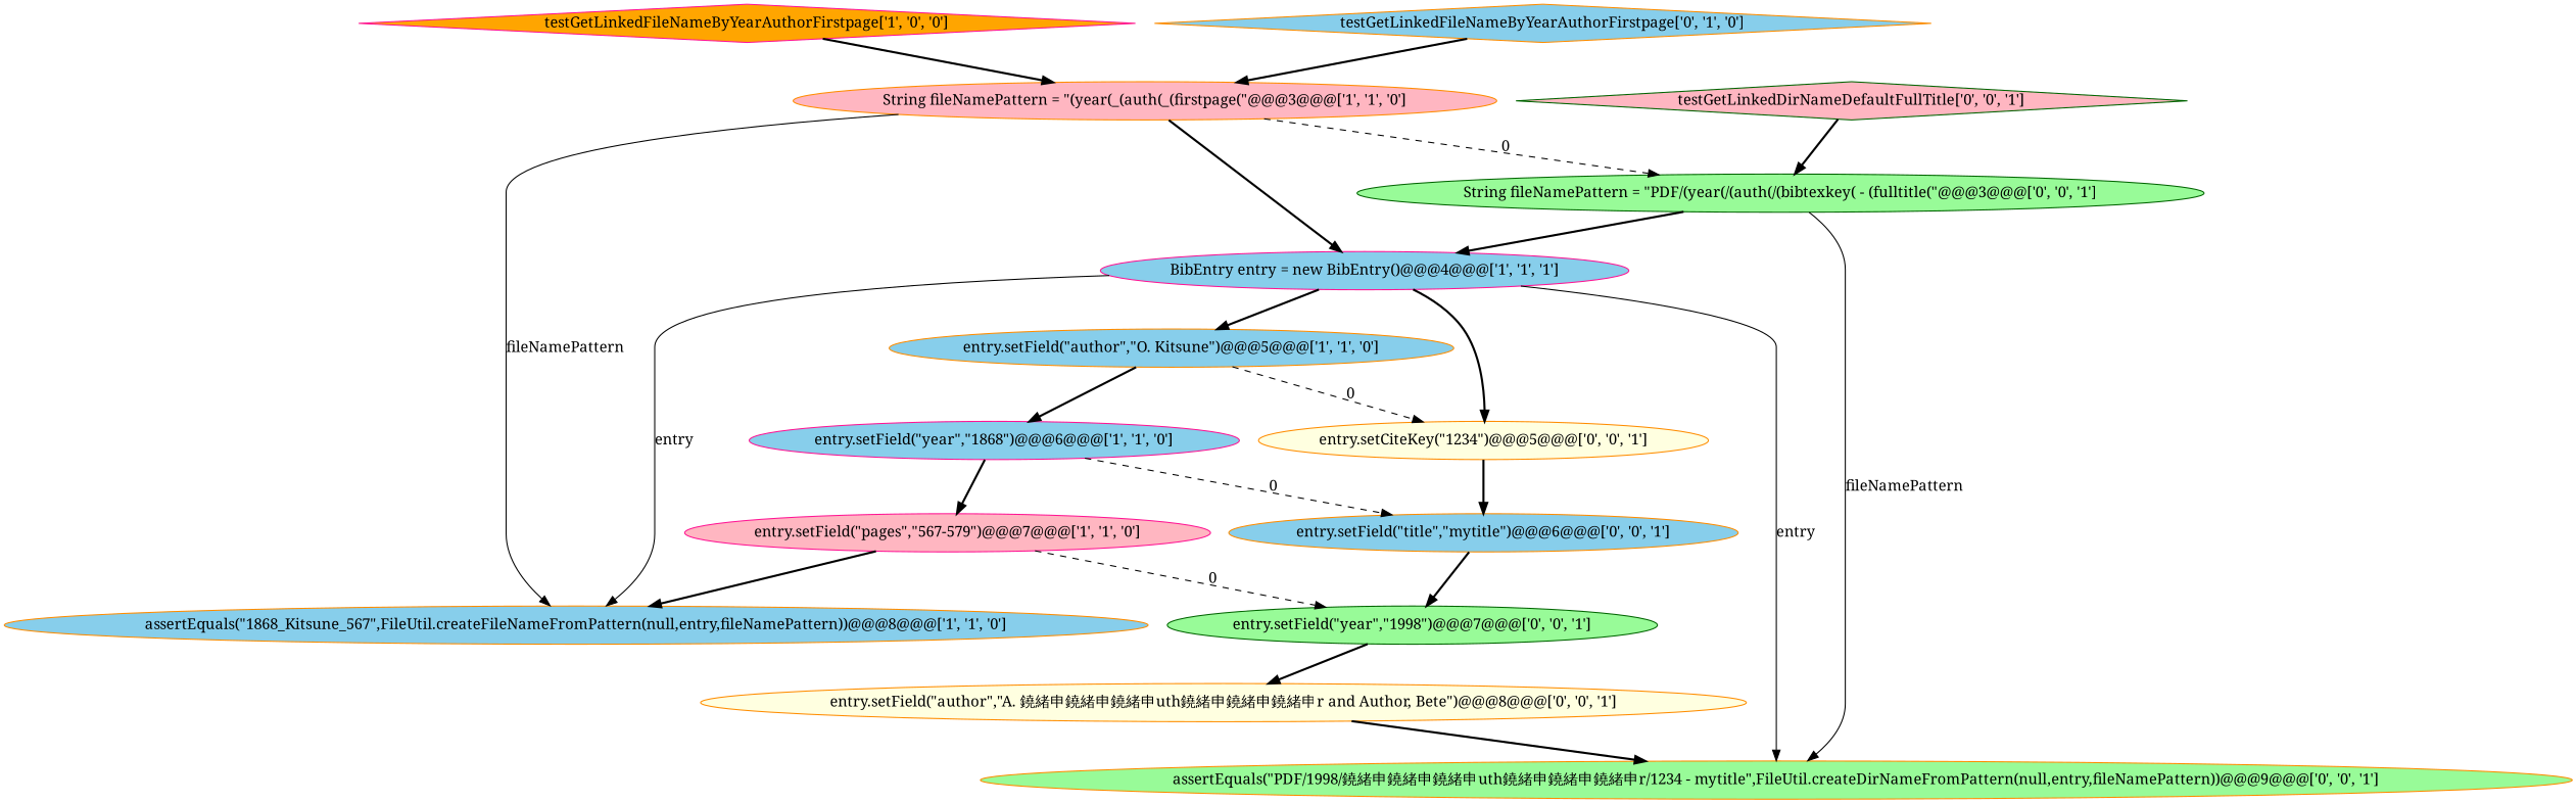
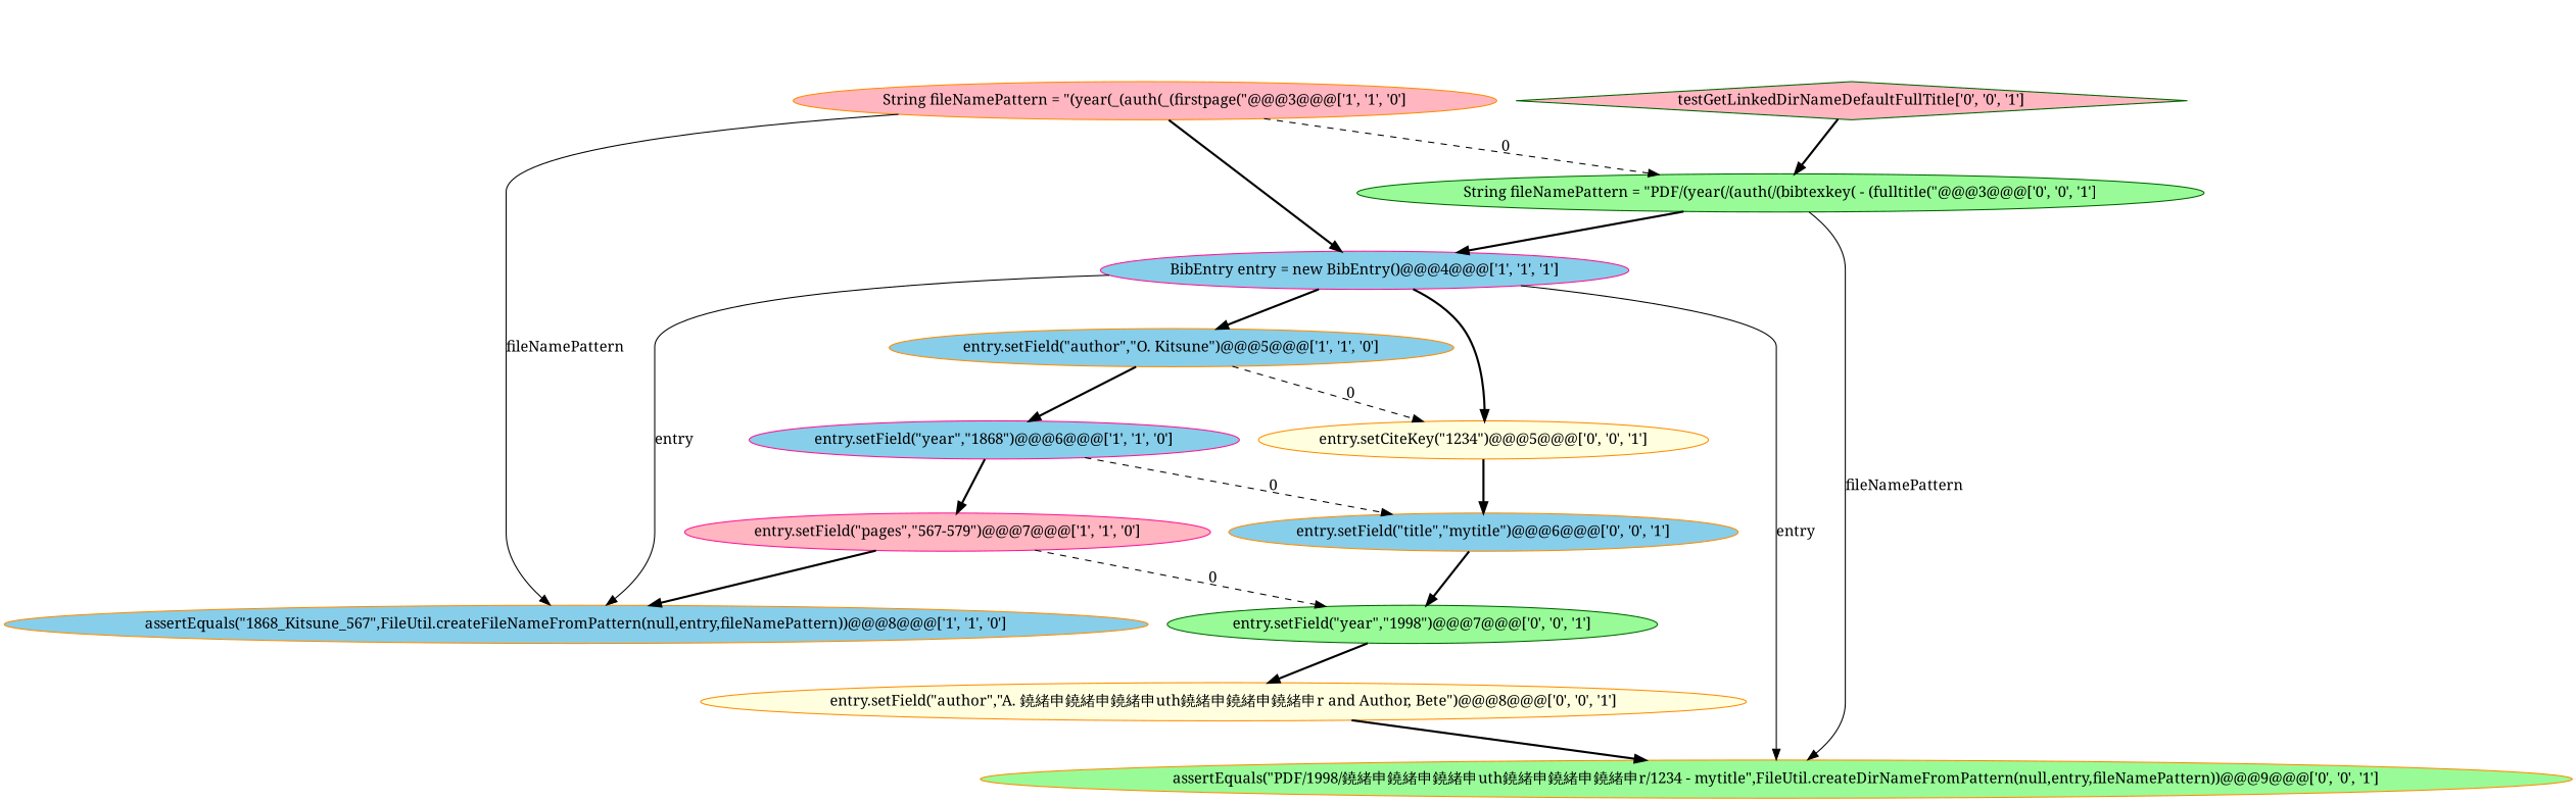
  digraph {
    fontname="Noto Serif"
    node [color=darkorange fillcolor=skyblue fontname="Noto Serif" shape=ellipse style=filled]
    edge [fontname="Noto Serif" style=bold]
    n1 [fillcolor=lightyellow label="entry.setField(\"author\",\"A. 鐃緒申鐃緒申鐃緒申uth鐃緒申鐃緒申鐃緒申r and Author, Bete\")@@@8@@@['0', '0', '1']"]
    n2 [fillcolor=palegreen label="assertEquals(\"PDF/1998/鐃緒申鐃緒申鐃緒申uth鐃緒申鐃緒申鐃緒申r/1234 - mytitle\",FileUtil.createDirNameFromPattern(null,entry,fileNamePattern))@@@9@@@['0', '0', '1']"]
    n3 [color=darkgreen fillcolor=palegreen label="String fileNamePattern = \"PDF/(year(/(auth(/(bibtexkey( - (fulltitle(\"@@@3@@@['0', '0', '1']"]
    n4 [color=deeppink label="BibEntry entry = new BibEntry()@@@4@@@['1', '1', '1']"]
    n5 [label="assertEquals(\"1868_Kitsune_567\",FileUtil.createFileNameFromPattern(null,entry,fileNamePattern))@@@8@@@['1', '1', '0']"]
    n6 [label="entry.setField(\"author\",\"O. Kitsune\")@@@5@@@['1', '1', '0']"]
    n7 [fillcolor=lightyellow label="entry.setCiteKey(\"1234\")@@@5@@@['0', '0', '1']"]
    n8 [color=darkgreen fillcolor=palegreen label="entry.setField(\"year\",\"1998\")@@@7@@@['0', '0', '1']"]
-   n9 [color=deeppink fillcolor=orange label="testGetLinkedFileNameByYearAuthorFirstpage['1', '0', '0']" shape=diamond]
    n10 [fillcolor=lightpink label="String fileNamePattern = \"(year(_(auth(_(firstpage(\"@@@3@@@['1', '1', '0']"]
    n11 [color=deeppink fillcolor=lightpink label="entry.setField(\"pages\",\"567-579\")@@@7@@@['1', '1', '0']"]
    n12 [color=deeppink label="entry.setField(\"year\",\"1868\")@@@6@@@['1', '1', '0']"]
    n13 [label="entry.setField(\"title\",\"mytitle\")@@@6@@@['0', '0', '1']"]
-   n14 [label="testGetLinkedFileNameByYearAuthorFirstpage['0', '1', '0']" shape=diamond]
    n15 [color=darkgreen fillcolor=lightpink label="testGetLinkedDirNameDefaultFullTitle['0', '0', '1']" shape=diamond]
    n1 -> n2
    n3 -> n2 [label=fileNamePattern style=solid]
    n3 -> n4
    n4 -> n2 [label=entry style=solid]
    n4 -> n5 [label=entry style=solid]
    n4 -> n6
    n4 -> n7
    n6 -> n7 [label=0 style=dashed]
    n6 -> n12
    n7 -> n13
    n8 -> n1
-   n9 -> n10
    n10 -> n3 [label=0 style=dashed]
    n10 -> n4
    n10 -> n5 [label=fileNamePattern style=solid]
    n11 -> n5
    n11 -> n8 [label=0 style=dashed]
    n12 -> n11
    n12 -> n13 [label=0 style=dashed]
    n13 -> n8
-   n14 -> n10
    n15 -> n3
  }
